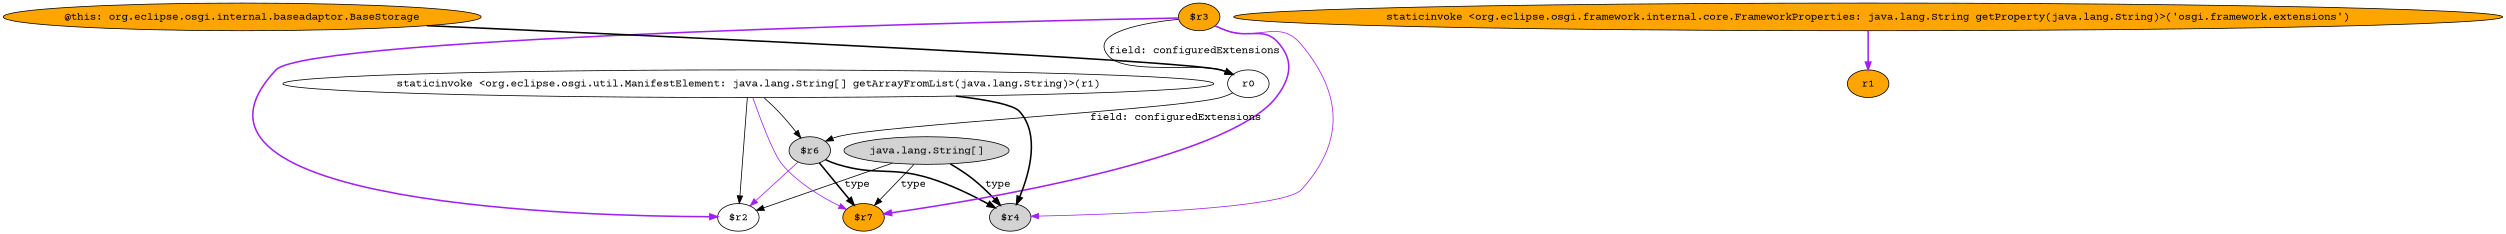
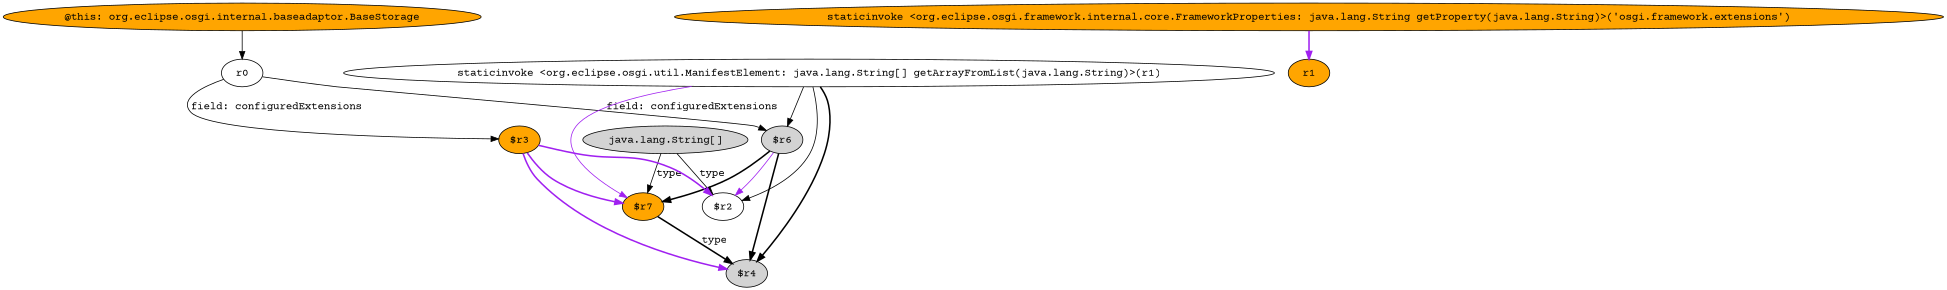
  digraph {
    fontname="Courier Prime"
    node [fillcolor=orange fontname="Courier Prime" style=filled]
    edge [color=black fontname="Courier Prime" style=solid]
    n1 [fillcolor=lightgrey label="$r6"]
    n2 [fillcolor=white label="$r2"]
    n3 [label="$r7"]
    n4 [fillcolor=lightgrey label="$r4"]
    n5 [fillcolor=lightgrey label="java.lang.String[]"]
    n6 [label="$r3"]
    n7 [label="@this: org.eclipse.osgi.internal.baseadaptor.BaseStorage"]
    n8 [fillcolor=white label=r0]
    n9 [fillcolor=white label="staticinvoke <org.eclipse.osgi.util.ManifestElement: java.lang.String[] getArrayFromList(java.lang.String)>(r1)"]
    n10 [label="staticinvoke <org.eclipse.osgi.framework.internal.core.FrameworkProperties: java.lang.String getProperty(java.lang.String)>('osgi.framework.extensions')"]
    n11 [label=r1]
    n1 -> n2 [color=purple]
    n1 -> n3 [style=bold]
    n1 -> n4 [style=bold]
    n5 -> n2 [label=type]
    n5 -> n3 [label=type]
-   n5 -> n4 [label=type style=bold]
+   n3 -> n4 [label=type style=bold]
    n6 -> n2 [color=purple style=bold]
    n6 -> n3 [color=purple style=bold]
-   n6 -> n4 [color=purple]
-   n7 -> n8 [style=bold]
+   n6 -> n4 [color=purple style=bold]
+   n7 -> n8
    n8 -> n1 [label="field: configuredExtensions"]
-   n6 -> n8 [label="field: configuredExtensions"]
+   n8 -> n6 [label="field: configuredExtensions"]
    n9 -> n1
    n9 -> n2
    n9 -> n3 [color=purple]
    n9 -> n4 [style=bold]
    n10 -> n11 [color=purple style=bold]
  }
